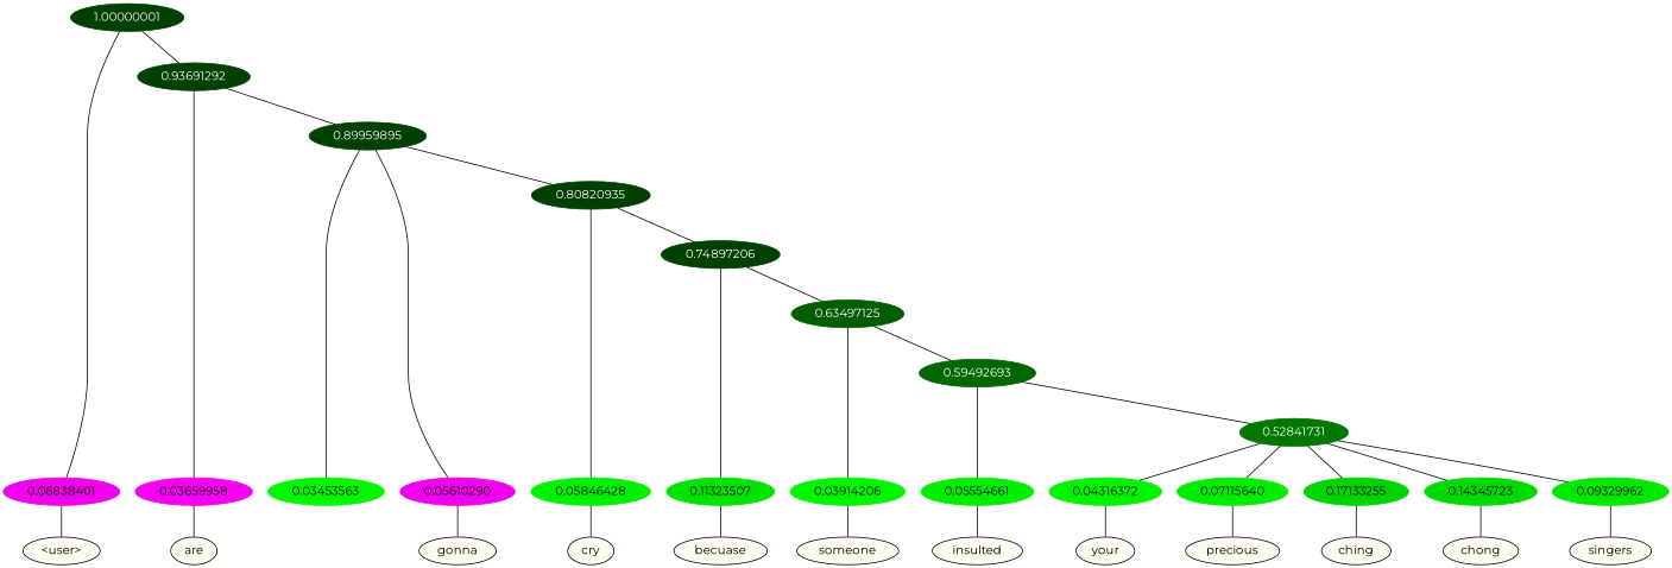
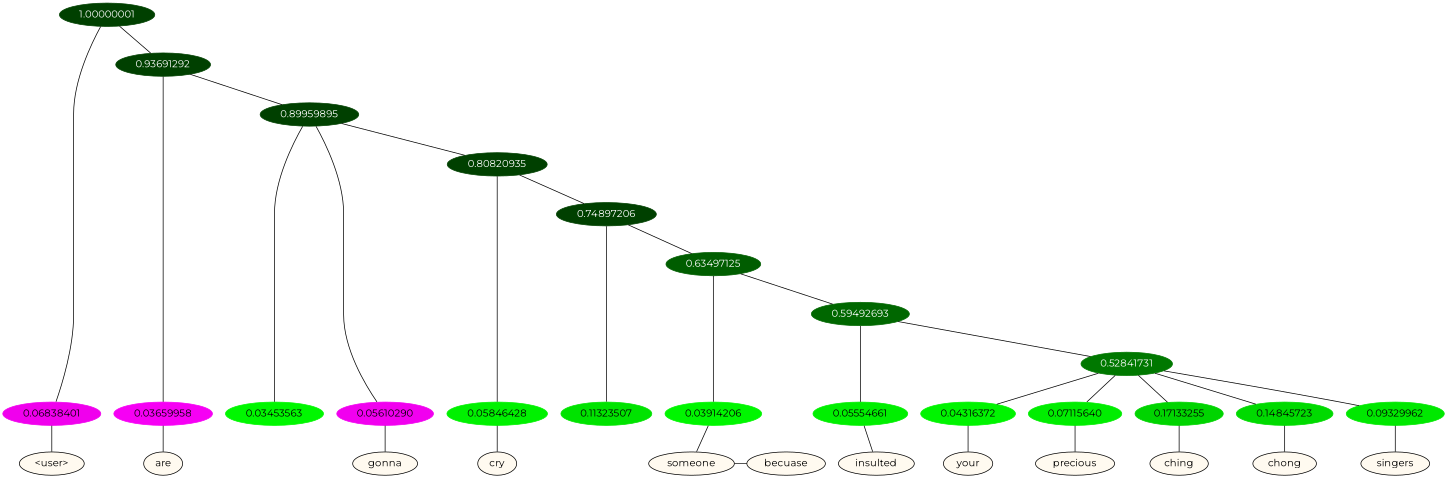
  graph {
    fontname=Montserrat
    node [color=black fontname=Montserrat format=png nodesep=0.001 ordering=out overlap_scaling=0.01 ranksep=0.001 style=filled fontcolor=black]
    edge [fontname=Montserrat]
    n1 [fillcolor=floralwhite height=0.15 label="\<user\>" style="filled,solid" width=0.15 fontcolor=""]
    n2 [fillcolor=floralwhite height=0.15 label=are style="filled,solid" width=0.15 fontcolor=""]
    n3 [fillcolor=floralwhite height=0.15 label=gonna style="filled,solid" width=0.15 fontcolor=""]
    n4 [fillcolor=floralwhite height=0.15 label=cry style="filled,solid" width=0.15 fontcolor=""]
    n5 [fillcolor=floralwhite height=0.15 label=becuase style="filled,solid" width=0.15 fontcolor=""]
    n6 [fillcolor=floralwhite height=0.15 label=someone style="filled,solid" width=0.15 fontcolor=""]
    n7 [fillcolor=floralwhite height=0.15 label=insulted style="filled,solid" width=0.15 fontcolor=""]
    n8 [fillcolor=floralwhite height=0.15 label=your style="filled,solid" width=0.15 fontcolor=""]
    n9 [fillcolor=floralwhite height=0.15 label=precious style="filled,solid" width=0.15 fontcolor=""]
    n10 [fillcolor=floralwhite height=0.15 label=ching style="filled,solid" width=0.15 fontcolor=""]
    n11 [fillcolor=floralwhite height=0.15 label=chong style="filled,solid" width=0.15 fontcolor=""]
    n12 [fillcolor=floralwhite height=0.15 label=singers style="filled,solid" width=0.15 fontcolor=""]
    n13 [color="0.835 1.000 0.938" height=0.15 label=0.06838401 width=0.15]
    n14 [color="0.835 1.000 0.963" height=0.15 label=0.03659958 width=0.15]
    n15 [color="0.334 1.000 0.965" height=0.15 label=0.03453563 width=0.15]
    n16 [color="0.835 1.000 0.944" height=0.15 label=0.05610290 width=0.15]
    n17 [color="0.334 1.000 0.942" height=0.15 label=0.05846428 width=0.15]
    n18 [color="0.334 1.000 0.887" height=0.15 label=0.11323507 width=0.15]
    n19 [color="0.334 1.000 0.961" height=0.15 label=0.03914206 width=0.15]
    n20 [color="0.334 1.000 0.934" height=0.15 label=0.05554661 width=0.15]
    n21 [color="0.334 1.000 0.957" height=0.15 label=0.04316372 width=0.15]
    n22 [color="0.334 1.000 0.929" height=0.15 label=0.07115640 width=0.15]
    n23 [color="0.334 1.000 0.829" height=0.15 label=0.17133255 width=0.15]
-   n24 [color="0.334 1.000 0.852" height=0.15 label=0.14345723 width=0.15]
+   n24 [color="0.334 1.000 0.852" height=0.15 label=0.14845723 width=0.15]
    n25 [color="0.334 1.000 0.907" height=0.15 label=0.09329962 width=0.15]
    n26 [color="0.334 1.000 0.250" fontcolor=grey99 height=0.15 label=1.00000001 width=0.15]
    n27 [color="0.334 1.000 0.250" fontcolor=grey99 height=0.15 label=0.93691292 width=0.15]
    n28 [color="0.334 1.000 0.250" fontcolor=grey99 height=0.15 label=0.89959895 width=0.15]
    n29 [color="0.334 1.000 0.250" fontcolor=grey99 height=0.15 label=0.80820935 width=0.15]
    n30 [color="0.334 1.000 0.251" fontcolor=grey99 height=0.15 label=0.74897206 width=0.15]
    n31 [color="0.334 1.000 0.365" fontcolor=grey99 height=0.15 label=0.63497125 width=0.15]
    n32 [color="0.334 1.000 0.405" fontcolor=grey99 height=0.15 label=0.59492693 width=0.15]
    n33 [color="0.334 1.000 0.472" fontcolor=grey99 height=0.15 label=0.52841731 width=0.15]
    subgraph sub_1 {
      rank=same
      n1
      n2
      n3
      n4
      n5
      n6
      n7
      n8
      n9
      n10
      n11
      n12
    }
    subgraph sub_2 {
      rank=same
      n13
      n14
      n15
      n16
      n17
      n18
      n19
      n20
      n21
      n22
      n23
      n24
      n25
    }
    n13 -- n1
    n14 -- n2
    n16 -- n3
    n17 -- n4
-   n18 -- n5
+   n6 -- n5
    n19 -- n6
    n20 -- n7
    n21 -- n8
    n22 -- n9
    n23 -- n10
    n24 -- n11
    n25 -- n12
    n26 -- n13
    n26 -- n27
    n27 -- n14
    n27 -- n28
    n28 -- n15
    n28 -- n16
    n28 -- n29
    n29 -- n17
    n29 -- n30
    n30 -- n18
    n30 -- n31
    n31 -- n19
    n31 -- n32
    n32 -- n20
    n32 -- n33
    n33 -- n21
    n33 -- n22
    n33 -- n23
    n33 -- n24
    n33 -- n25
  }
